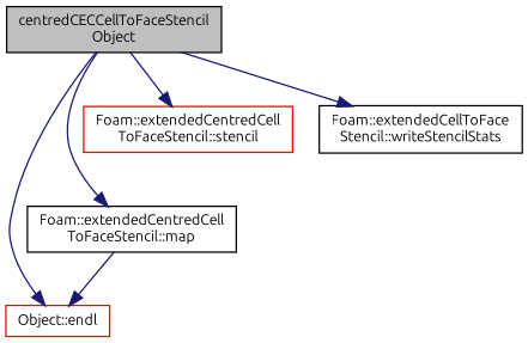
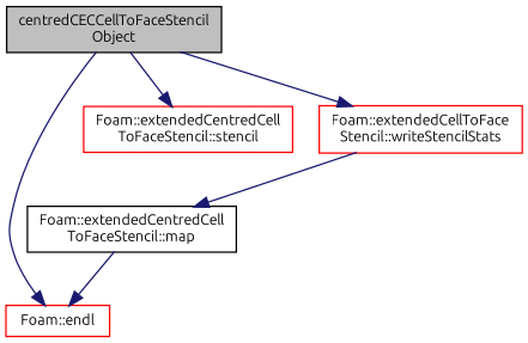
  digraph {
    fontname=Ubuntu
    rankdir=TB
    node [color=red fontname=Ubuntu fontsize=10 shape=record]
    edge [color=midnightblue fontname=Ubuntu fontsize=10 labelfontname=Helvetica labelfontsize=10 style=solid]
    n1 [color=black fillcolor=grey75 fontcolor=black height=0.2 label="centredCECCellToFaceStencil\lObject" style=filled width=0.4]
-   n2 [height=0.2 label="Object::endl" width=0.4]
+   n2 [height=0.2 label="Foam::endl" width=0.4]
    n3 [color=black height=0.2 label="Foam::extendedCentredCell\lToFaceStencil::map" width=0.4]
    n4 [height=0.2 label="Foam::extendedCentredCell\lToFaceStencil::stencil" width=0.4]
-   n5 [color=black height=0.2 label="Foam::extendedCellToFace\lStencil::writeStencilStats" width=0.4]
+   n5 [height=0.2 label="Foam::extendedCellToFace\lStencil::writeStencilStats" width=0.4]
    n1 -> n2
-   n1 -> n3
+   n5 -> n3
    n1 -> n4
    n1 -> n5
    n3 -> n2
  }
